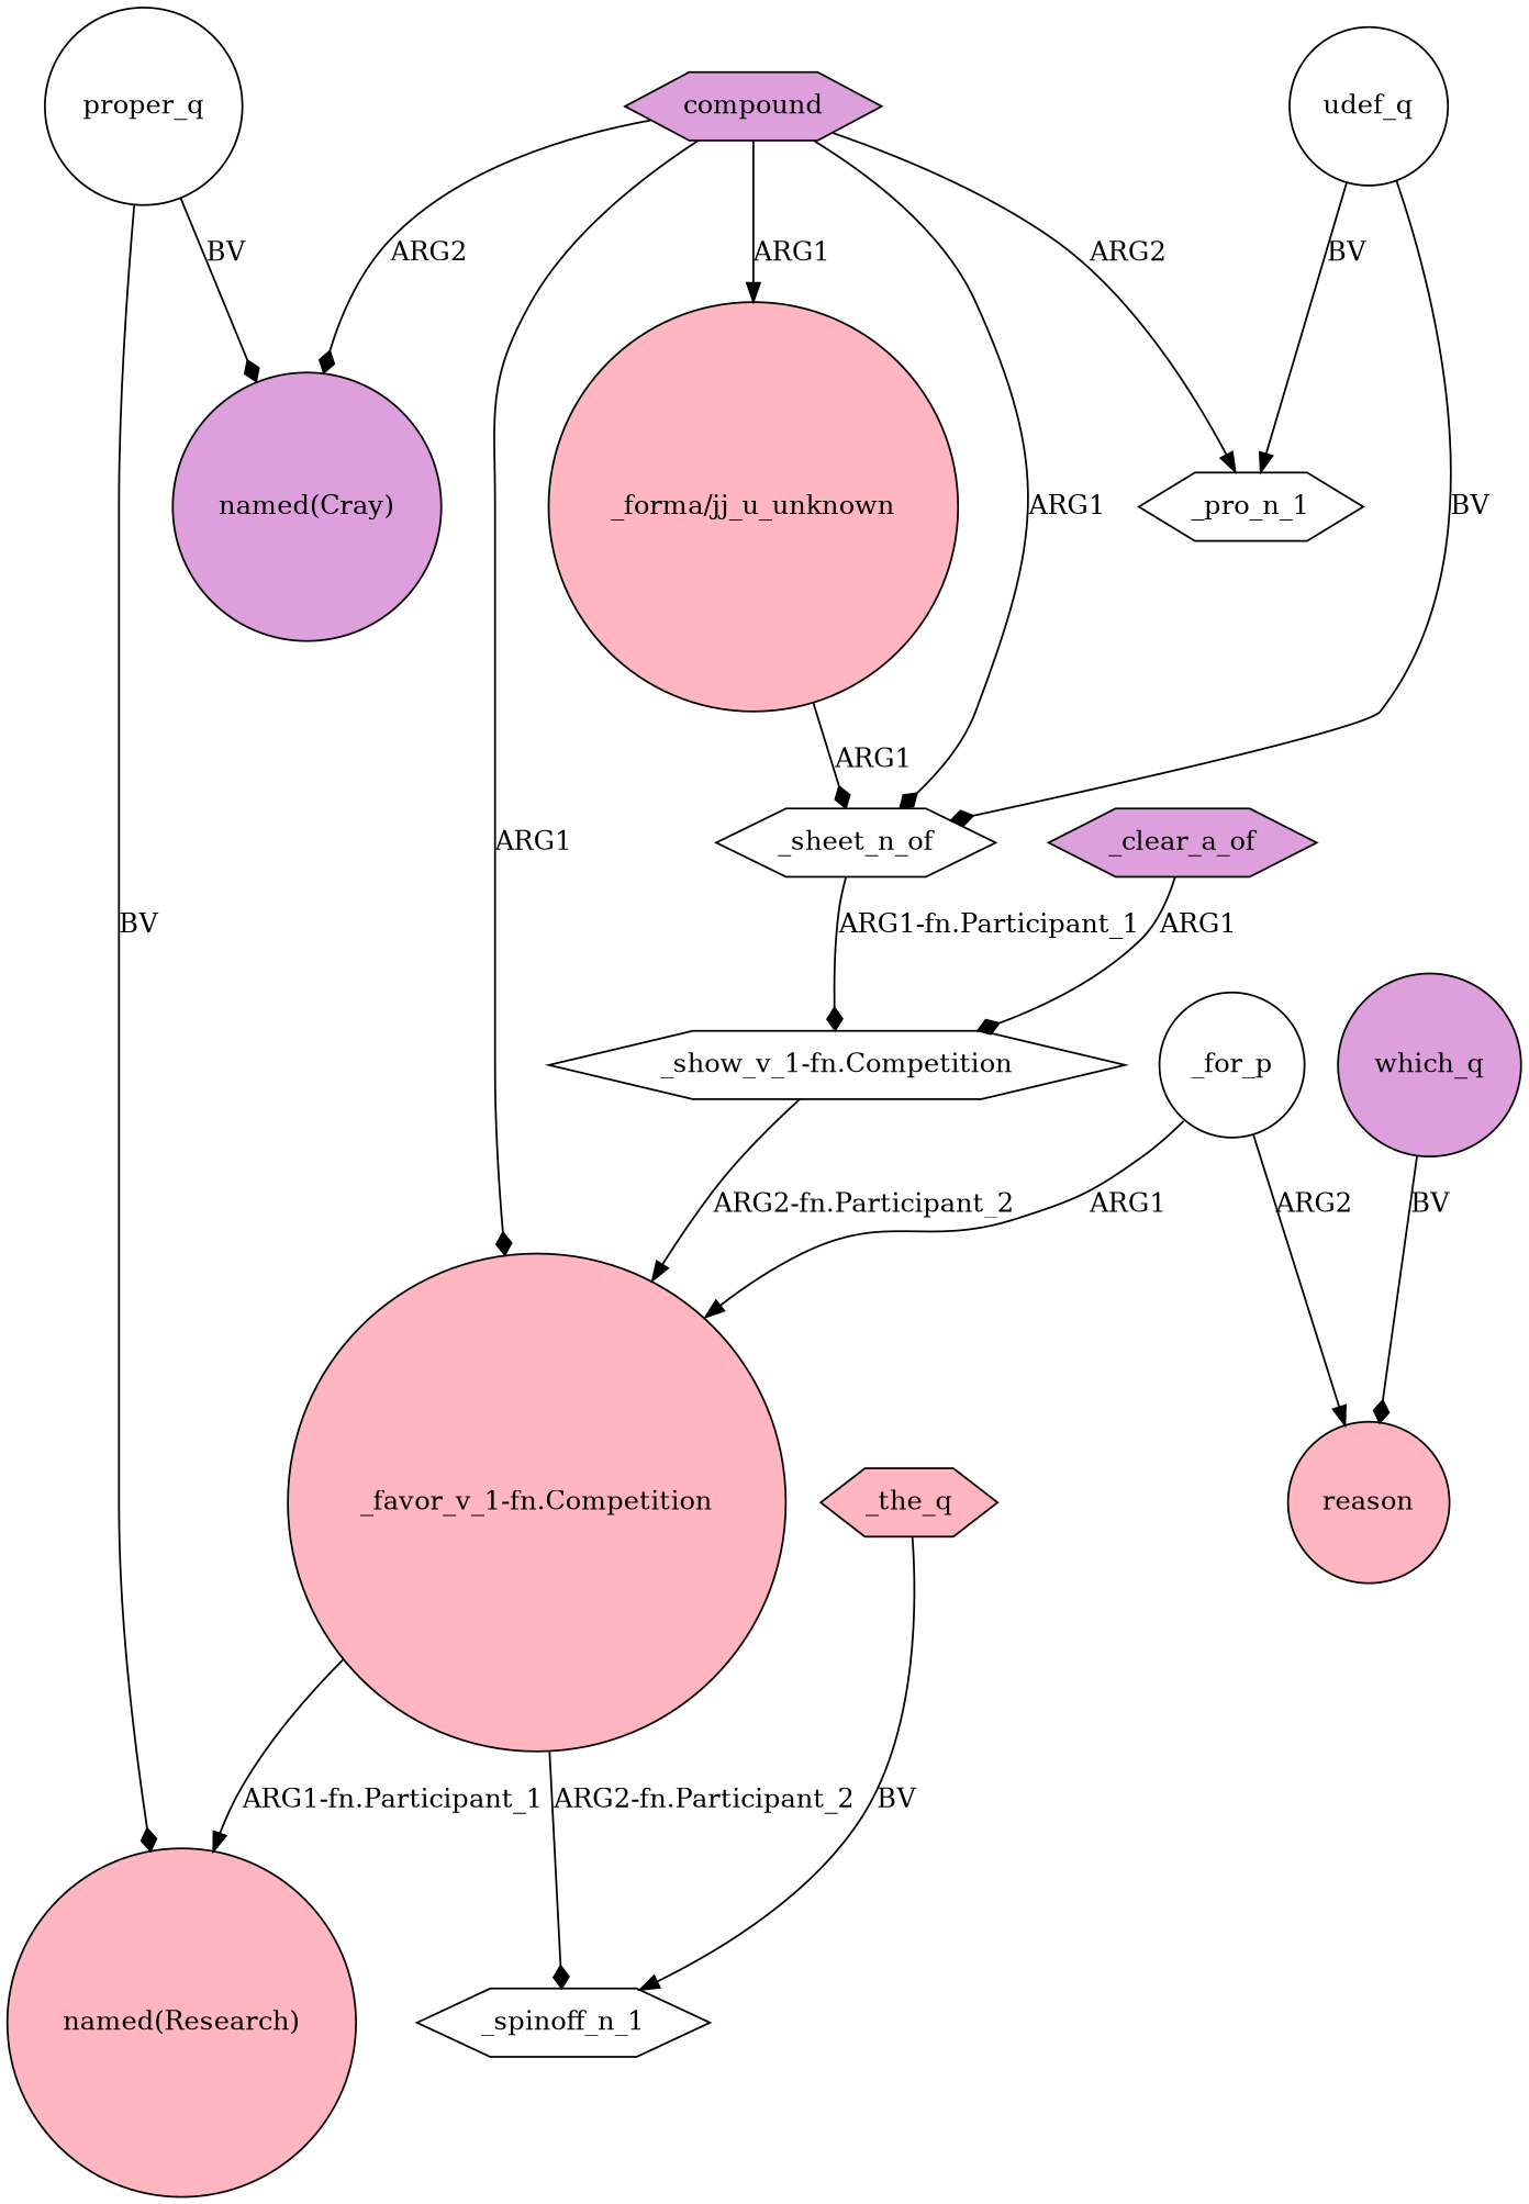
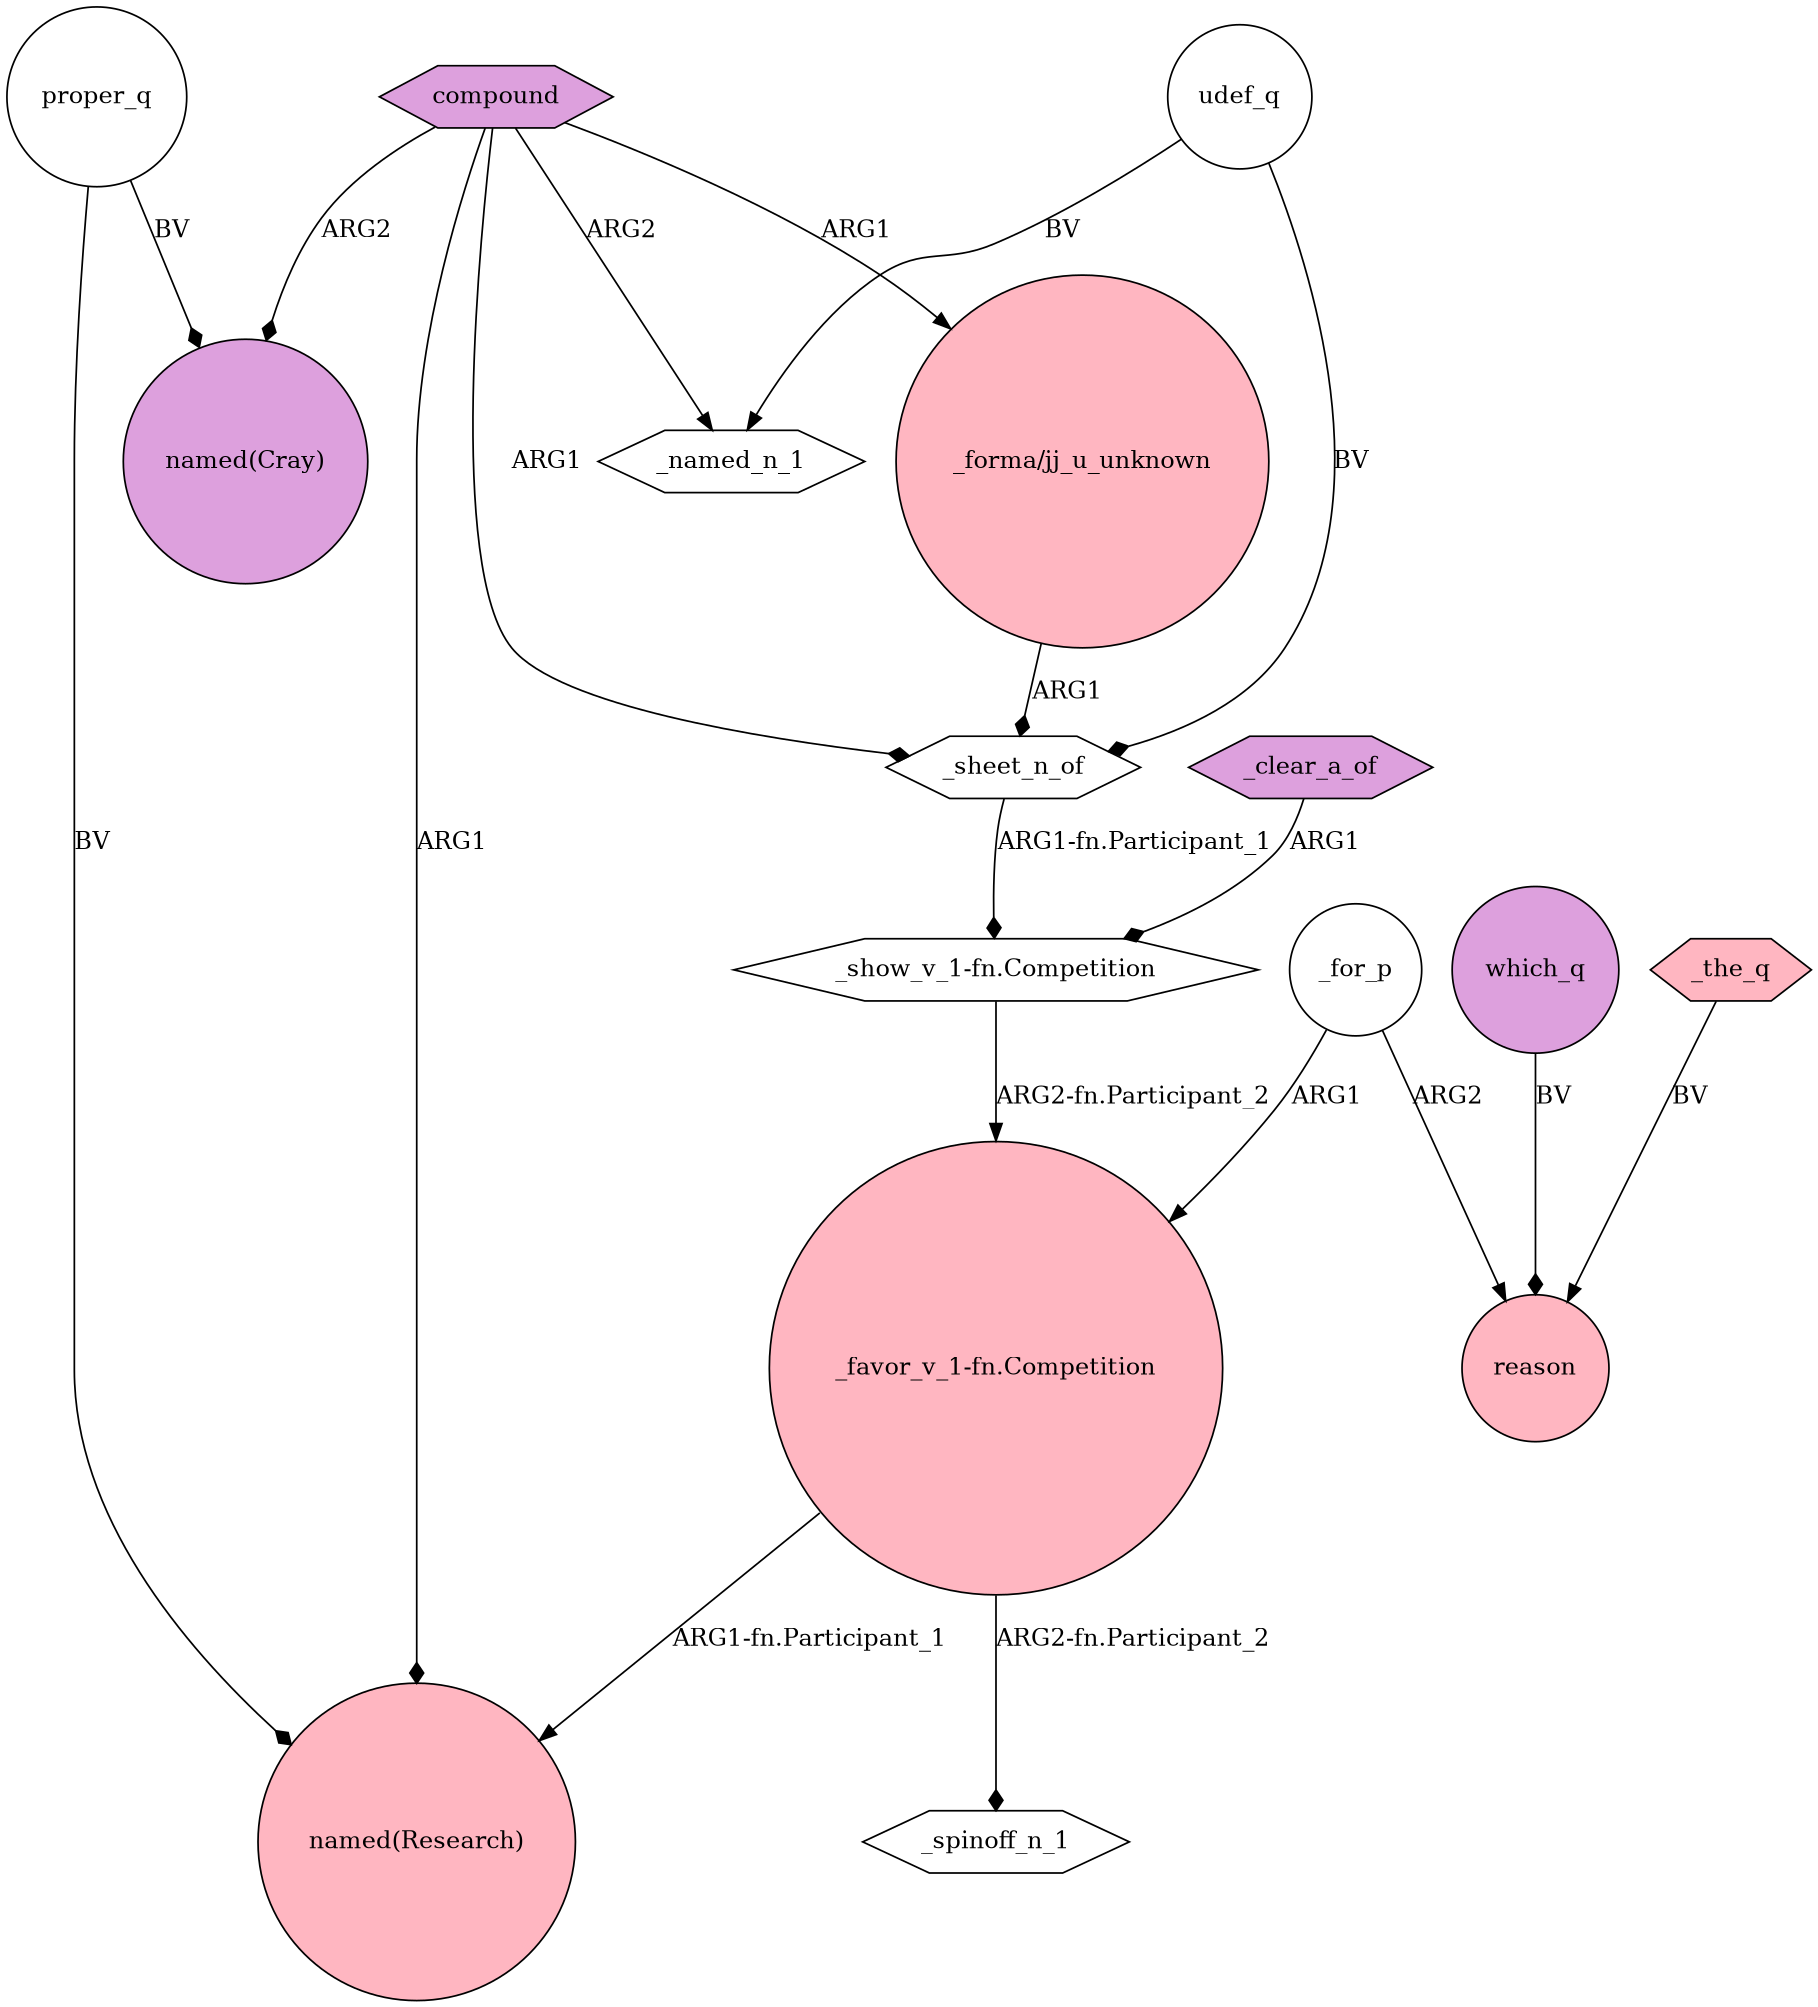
  digraph {
    node [fillcolor=white shape=circle style=filled]
    edge [arrowhead=diamond]
-   _pro_n_1 [shape=hexagon]
+   _pro_n_1 [shape=hexagon label=_named_n_1]
    udef_q
    _sheet_n_of [shape=hexagon]
    "_show_v_1-fn.Competition" [shape=hexagon]
    compound [fillcolor=plum shape=hexagon]
    "named(Cray)" [fillcolor=plum]
    "named(Research)" [fillcolor=lightpink]
    "_forma/jj_u_unknown" [fillcolor=lightpink]
    proper_q
    "_favor_v_1-fn.Competition" [fillcolor=lightpink]
    _spinoff_n_1 [shape=hexagon]
    which_q [fillcolor=plum]
    reason [fillcolor=lightpink]
    _the_q [fillcolor=lightpink shape=hexagon]
    _for_p
    _clear_a_of [fillcolor=plum shape=hexagon]
    udef_q -> _pro_n_1 [arrowhead=normal label=BV]
    udef_q -> _sheet_n_of [label=BV]
    _sheet_n_of -> "_show_v_1-fn.Competition" [label="ARG1-fn.Participant_1"]
    "_show_v_1-fn.Competition" -> "_favor_v_1-fn.Competition" [arrowhead=normal label="ARG2-fn.Participant_2"]
    compound -> _pro_n_1 [arrowhead=normal label=ARG2]
    compound -> _sheet_n_of [label=ARG1]
    compound -> "named(Cray)" [label=ARG2]
-   compound -> "_favor_v_1-fn.Competition" [label=ARG1]
+   compound -> "named(Research)" [label=ARG1]
    compound -> "_forma/jj_u_unknown" [arrowhead=normal label=ARG1]
    "_forma/jj_u_unknown" -> _sheet_n_of [label=ARG1]
    proper_q -> "named(Cray)" [label=BV]
    proper_q -> "named(Research)" [label=BV]
    "_favor_v_1-fn.Competition" -> "named(Research)" [arrowhead=normal label="ARG1-fn.Participant_1"]
    "_favor_v_1-fn.Competition" -> _spinoff_n_1 [label="ARG2-fn.Participant_2"]
    which_q -> reason [label=BV]
-   _the_q -> _spinoff_n_1 [arrowhead=normal label=BV]
+   _the_q -> reason [arrowhead=normal label=BV]
    _for_p -> "_favor_v_1-fn.Competition" [arrowhead=normal label=ARG1]
    _for_p -> reason [arrowhead=normal label=ARG2]
    _clear_a_of -> "_show_v_1-fn.Competition" [label=ARG1]
  }
